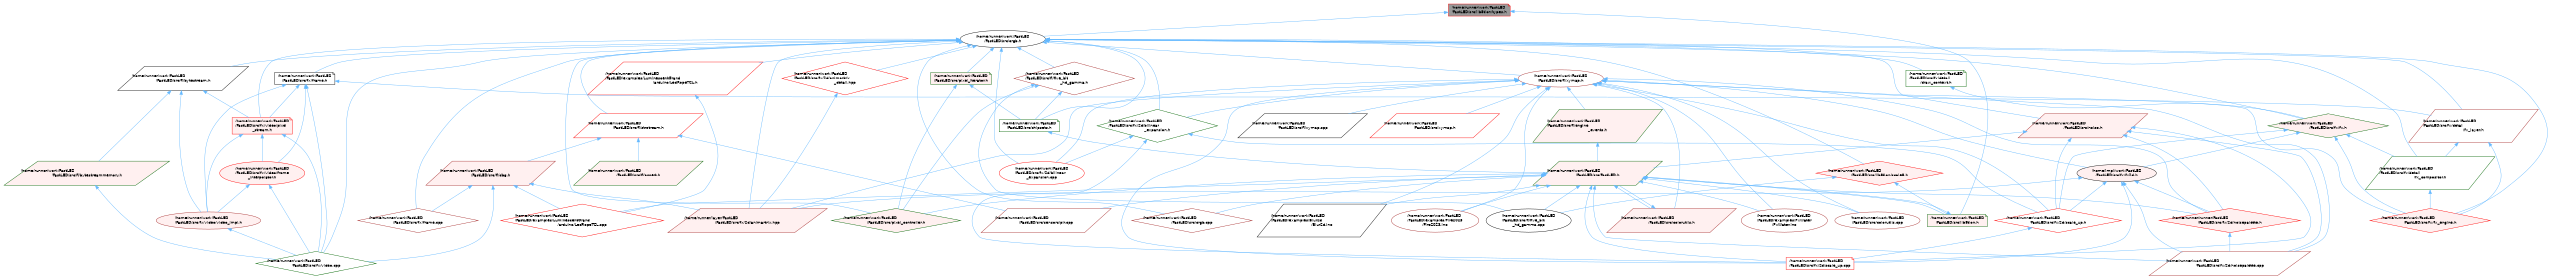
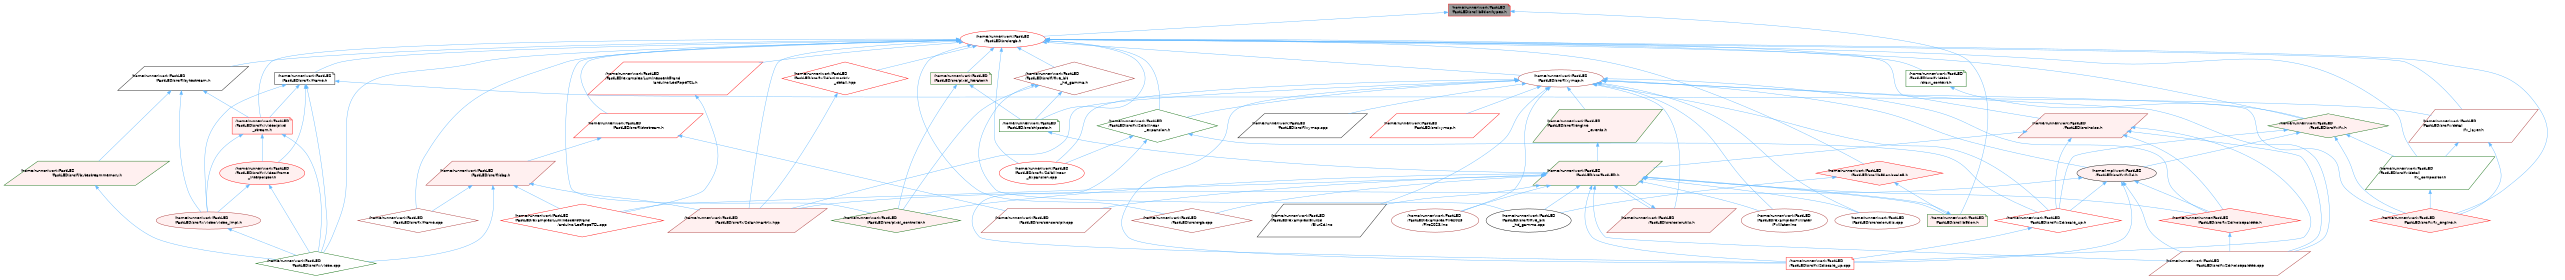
  digraph {
    node [color=red fillcolor=white fontname=Helvetica fontsize=10 shape=parallelogram style=filled]
    edge [color=steelblue1 dir=back fontname=Helvetica fontsize=10 labelfontname=Helvetica labelfontsize=10 style=solid]
    n1 [fillcolor=grey60 fontcolor=black height=0.2 label="/home/runner/work/FastLED\l/FastLED/src/lib8tion/types.h" shape=note width=0.4]
-   n2 [color=black height=0.2 label="/home/runner/work/FastLED\l/FastLED/src/crgb.h" shape=ellipse width=0.4]
+   n2 [height=0.2 label="/home/runner/work/FastLED\l/FastLED/src/crgb.h" shape=ellipse width=0.4]
    n3 [color=darkgreen fillcolor="#FFF0F0" height=0.2 label="/home/runner/work/FastLED\l/FastLED/src/lib8tion.h" shape=note width=0.4]
    n4 [height=0.2 label="/home/runner/work/FastLED\l/FastLED/examples/LuminescentGrand\l/arduino/LedRopeTCL.h" width=0.4]
    n5 [color=darkgreen height=0.2 label="/home/runner/work/FastLED\l/FastLED/src/chipsets.h" shape=note width=0.4]
    n6 [color=brown height=0.2 label="/home/runner/work/FastLED\l/FastLED/src/crgb.cpp" shape=diamond width=0.4]
    n7 [color=darkgreen fillcolor="#FFF0F0" height=0.2 label="/home/runner/work/FastLED\l/FastLED/src/pixel_controller.h" shape=diamond width=0.4]
    n8 [color=black height=0.2 label="/home/runner/work/FastLED\l/FastLED/src/fl/bytestream.h" width=0.4]
    n9 [color=darkgreen height=0.2 label="/home/runner/work/FastLED\l/FastLED/src/fx/video.cpp" shape=diamond width=0.4]
    n10 [fillcolor="#FFF0F0" height=0.2 label="/home/runner/work/FastLED\l/FastLED/src/fx/video/pixel\l_stream.h" shape=note width=0.4]
    n11 [color=brown height=0.2 label="/home/runner/work/FastLED\l/FastLED/src/fl/five_bit\l_hd_gamma.h" shape=diamond width=0.4]
    n12 [height=0.2 label="/home/runner/work/FastLED\l/FastLED/src/fl/strstream.h" width=0.4]
-   n13 [color=brown fillcolor="#FFF0F0" height=0.2 label="/home/runner/layer/FastLED\l/FastLED/src/fx/2d/animartrix.hpp" width=0.4]
+   n13 [color=brown fillcolor="#FFF0F0" height=0.2 label="/home/runner/work/FastLED\l/FastLED/src/fx/2d/animartrix.hpp" width=0.4]
    n14 [color=brown height=0.2 label="/home/runner/work/FastLED\l/FastLED/src/fx/frame.cpp" shape=diamond width=0.4]
    n15 [color=brown height=0.2 label="/home/runner/work/FastLED\l/FastLED/src/fl/xymap.h" shape=ellipse width=0.4]
    n16 [height=0.2 label="/home/runner/work/FastLED\l/FastLED/src/fx/2d/bilinear\l_expansion.cpp" shape=ellipse width=0.4]
    n17 [color=darkgreen height=0.2 label="/home/runner/work/FastLED\l/FastLED/src/fx/2d/bilinear\l_expansion.h" shape=diamond width=0.4]
    n18 [fillcolor="#FFF0F0" height=0.2 label="/home/runner/work/FastLED\l/FastLED/src/fx/fx_engine.h" shape=diamond width=0.4]
    n19 [height=0.2 label="/home/runner/work/FastLED\l/FastLED/src/fx/2d/animartrix\l_detail.hpp" shape=diamond width=0.4]
    n20 [color=darkgreen height=0.2 label="/home/runner/work/FastLED\l/FastLED/src/fx/detail\l/draw_context.h" shape=note width=0.4]
    n21 [color=darkgreen fillcolor="#FFF0F0" height=0.2 label="/home/runner/work/FastLED\l/FastLED/src/fx/fx.h" shape=diamond width=0.4]
    n22 [color=darkgreen height=0.2 label="/home/runner/work/FastLED\l/FastLED/src/fx/detail\l/fx_compositor.h" width=0.4]
    n23 [color=brown height=0.2 label="/home/runner/work/FastLED\l/FastLED/src/fx/detail\l/fx_layer.h" width=0.4]
    n24 [color=black height=0.2 label="/home/runner/work/FastLED\l/FastLED/src/fx/frame.h" shape=note width=0.4]
    n25 [fillcolor="#FFF0F0" height=0.2 label="/home/runner/work/FastLED\l/FastLED/src/lib8tion/scale8.h" shape=diamond width=0.4]
    n26 [color=brown fillcolor="#FFF0F0" height=0.2 label="/home/runner/work/FastLED\l/FastLED/src/noise.h" width=0.4]
    n27 [color=darkgreen fillcolor="#FFF0F0" height=0.2 label="/home/runner/work/FastLED\l/FastLED/src/pixel_iterator.h" shape=note width=0.4]
    n28 [color=darkgreen fillcolor="#FFF0F0" height=0.2 label="/home/runner/work/FastLED\l/FastLED/src/FastLED.h" width=0.4]
    n29 [height=0.2 label="/home/runner/work/FastLED\l/FastLED/examples/LuminescentGrand\l/arduino/LedRopeTCL.cpp" shape=diamond width=0.4]
    n30 [color=darkgreen fillcolor="#FFF0F0" height=0.2 label="/home/runner/work/FastLED\l/FastLED/src/fl/bytestreammemory.h" width=0.4]
    n31 [color=brown fillcolor="#FFF0F0" height=0.2 label="/home/runner/work/FastLED\l/FastLED/src/fx/video/video_impl.h" shape=ellipse width=0.4]
    n32 [fillcolor="#FFF0F0" height=0.2 label="/home/runner/work/FastLED\l/FastLED/src/fx/video/frame\l_interpolator.h" shape=ellipse width=0.4]
    n33 [color=black height=0.2 label="/home/runner/work/FastLED\l/FastLED/src/fl/five_bit\l_hd_gamma.cpp" shape=ellipse width=0.4]
    n34 [color=brown height=0.2 label="/home/runner/work/FastLED\l/FastLED/src/sensors/pir.cpp" width=0.4]
-   n35 [color=darkgreen fillcolor="#FFF0F0" height=0.2 label="/home/runner/work/FastLED\l/FastLED/src/fl/assert.h" width=0.4]
    n36 [color=brown fillcolor="#FFF0F0" height=0.2 label="/home/runner/work/FastLED\l/FastLED/src/fl/dbg.h" width=0.4]
    n37 [color=black height=0.2 label="/home/runner/work/FastLED\l/FastLED/examples/Blur2d\l/Blur2d.ino" width=0.4]
    n38 [color=brown height=0.2 label="/home/runner/work/FastLED\l/FastLED/examples/Fire2023\l/Fire2023.ino" shape=ellipse width=0.4]
    n39 [color=brown height=0.2 label="/home/runner/work/FastLED\l/FastLED/examples/FxWater\l/FxWater.ino" shape=ellipse width=0.4]
    n40 [color=brown height=0.2 label="/home/runner/work/FastLED\l/FastLED/src/colorutils.cpp" shape=ellipse width=0.4]
    n41 [color=brown fillcolor="#FFF0F0" height=0.2 label="/home/runner/work/FastLED\l/FastLED/src/colorutils.h" width=0.4]
    n42 [color=brown height=0.2 label="/home/runner/work/FastLED\l/FastLED/src/fx/2d/noisepalette.cpp" width=0.4]
    n43 [fillcolor="#FFF0F0" height=0.2 label="/home/runner/runner/FastLED\l/FastLED/src/fx/2d/noisepalette.h" shape=diamond width=0.4]
    n44 [height=0.2 label="/home/runner/work/FastLED\l/FastLED/src/fx/2d/scale_up.cpp" shape=note width=0.4]
    n45 [color=darkgreen fillcolor="#FFF0F0" height=0.2 label="/home/runner/work/FastLED\l/FastLED/src/fl/engine\l_events.h" width=0.4]
    n46 [color=black height=0.2 label="/home/runner/work/FastLED\l/FastLED/src/fl/xymap.cpp" width=0.4]
    n47 [height=0.2 label="/home/runner/work/FastLED\l/FastLED/src/fx/2d/scale_up.h" shape=diamond width=0.4]
    n48 [color=black fillcolor="#FFF0F0" height=0.2 label="/home/impl/work/FastLED\l/FastLED/src/fx/fx2d.h" shape=ellipse width=0.4]
    n49 [height=0.2 label="/home/runner/work/FastLED\l/FastLED/src/xymap.h" width=0.4]
    n1 -> n2
    n1 -> n3
    n2 -> n4
    n2 -> n5
    n2 -> n6
    n2 -> n7
    n2 -> n8
    n2 -> n9
    n2 -> n10
    n2 -> n11
    n2 -> n12
    n2 -> n13
    n2 -> n14
    n2 -> n15
    n2 -> n16
    n2 -> n17
    n2 -> n18
    n2 -> n19
    n2 -> n20
    n2 -> n21
    n2 -> n22
    n2 -> n23
    n2 -> n24
    n2 -> n25
    n2 -> n26
    n2 -> n27
    n3 -> n28
    n4 -> n29
    n5 -> n28
    n8 -> n10
    n8 -> n30
    n8 -> n31
    n10 -> n9
    n10 -> n31
    n10 -> n32
    n11 -> n5
    n11 -> n7
    n11 -> n33
    n12 -> n34
-   n12 -> n35
    n12 -> n36
    n15 -> n13
    n15 -> n16
    n15 -> n17
    n15 -> n18
    n15 -> n37
    n15 -> n38
    n15 -> n39
    n15 -> n40
    n15 -> n41
    n15 -> n42
    n15 -> n43
    n15 -> n44
    n15 -> n45
    n15 -> n46
    n15 -> n47
    n15 -> n48
    n15 -> n49
    n17 -> n16
    n17 -> n44
    n17 -> n47
    n19 -> n13
    n20 -> n21
    n21 -> n18
    n21 -> n22
    n21 -> n47
    n21 -> n48
    n22 -> n18
    n23 -> n18
    n23 -> n22
    n24 -> n9
    n24 -> n10
    n24 -> n23
    n24 -> n31
    n24 -> n32
    n25 -> n3
    n25 -> n33
    n26 -> n28
    n26 -> n42
    n26 -> n43
    n26 -> n44
    n26 -> n47
    n27 -> n5
    n27 -> n7
    n28 -> n3
    n28 -> n6
    n28 -> n7
    n28 -> n29
    n28 -> n33
    n28 -> n34
    n28 -> n37
    n28 -> n38
    n28 -> n39
    n28 -> n40
    n28 -> n41
    n28 -> n42
    n28 -> n43
    n28 -> n44
    n30 -> n9
    n31 -> n9
    n32 -> n9
    n32 -> n31
    n36 -> n9
    n36 -> n13
    n36 -> n14
    n36 -> n29
    n41 -> n28
    n43 -> n42
    n45 -> n28
    n47 -> n44
    n48 -> n13
    n48 -> n42
    n48 -> n43
    n48 -> n44
    n48 -> n47
  }
